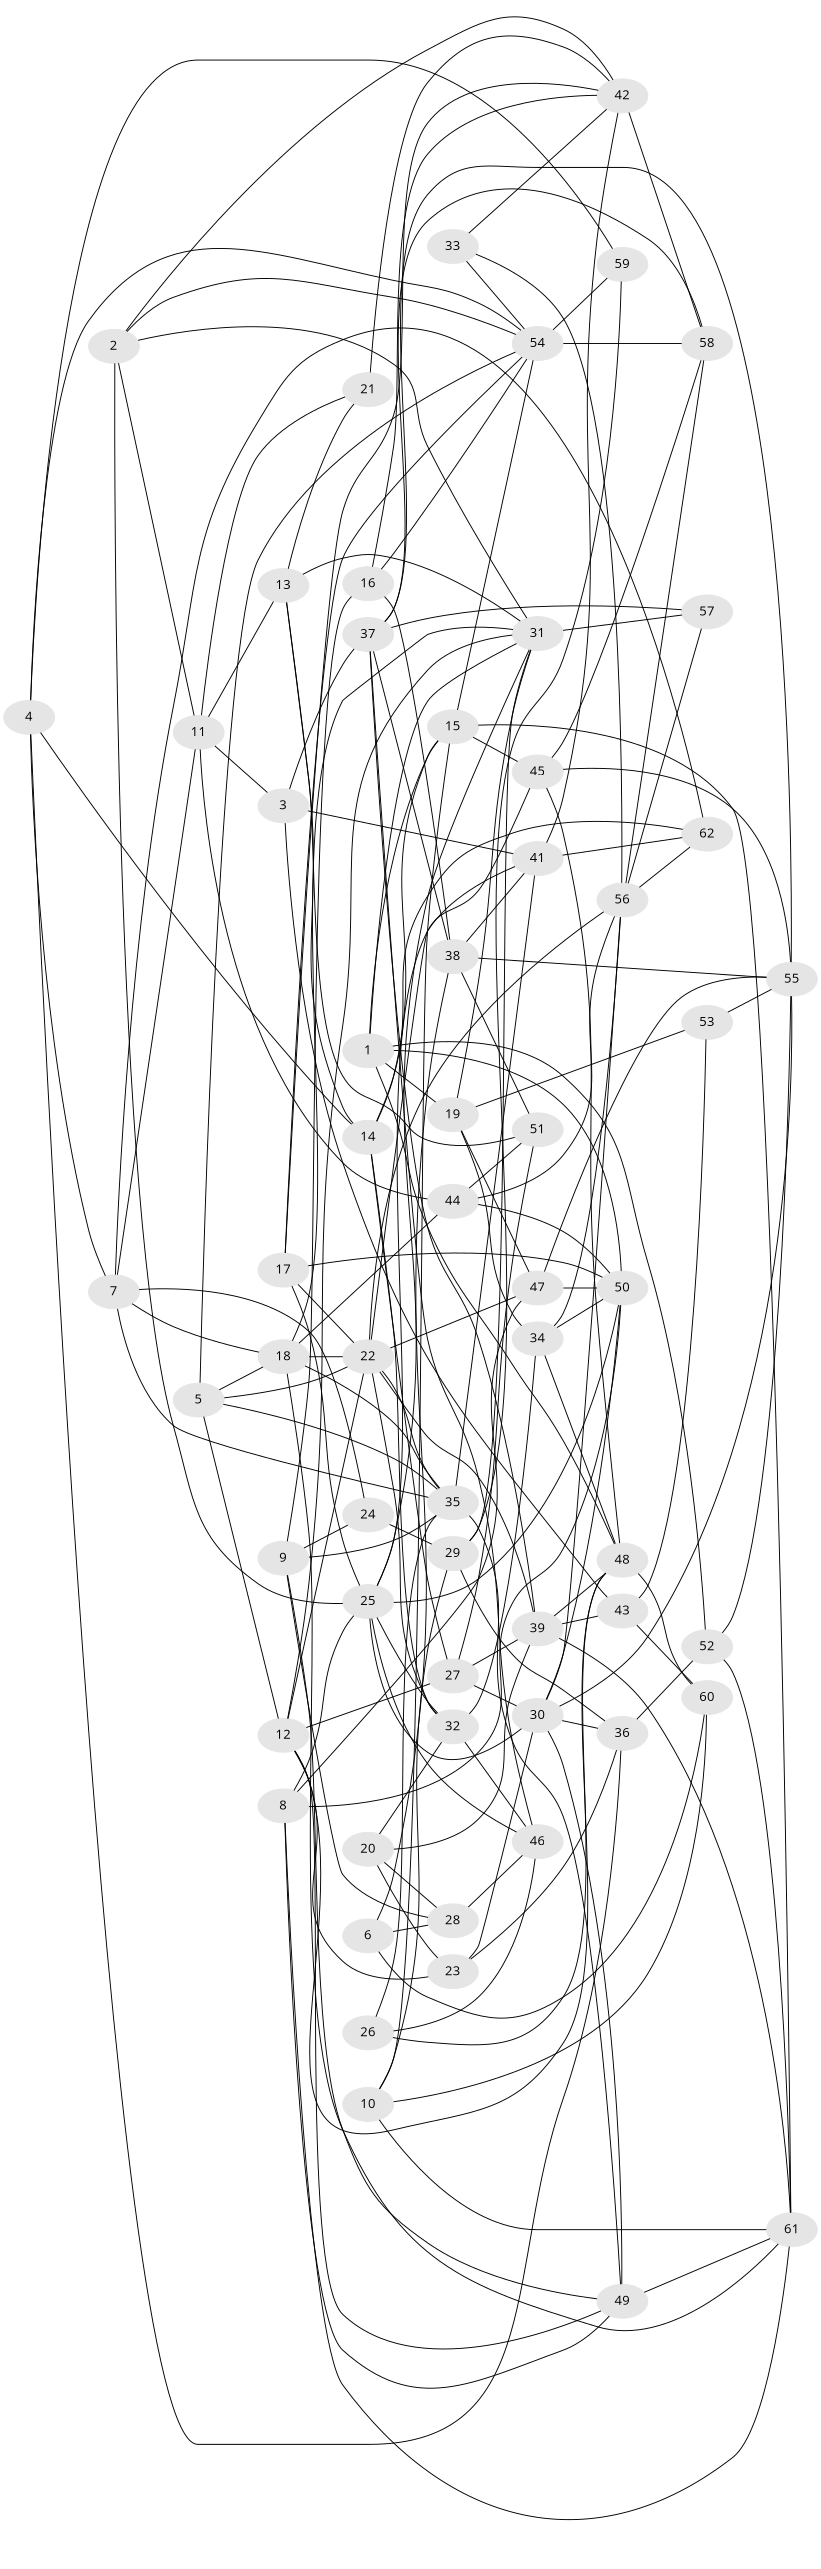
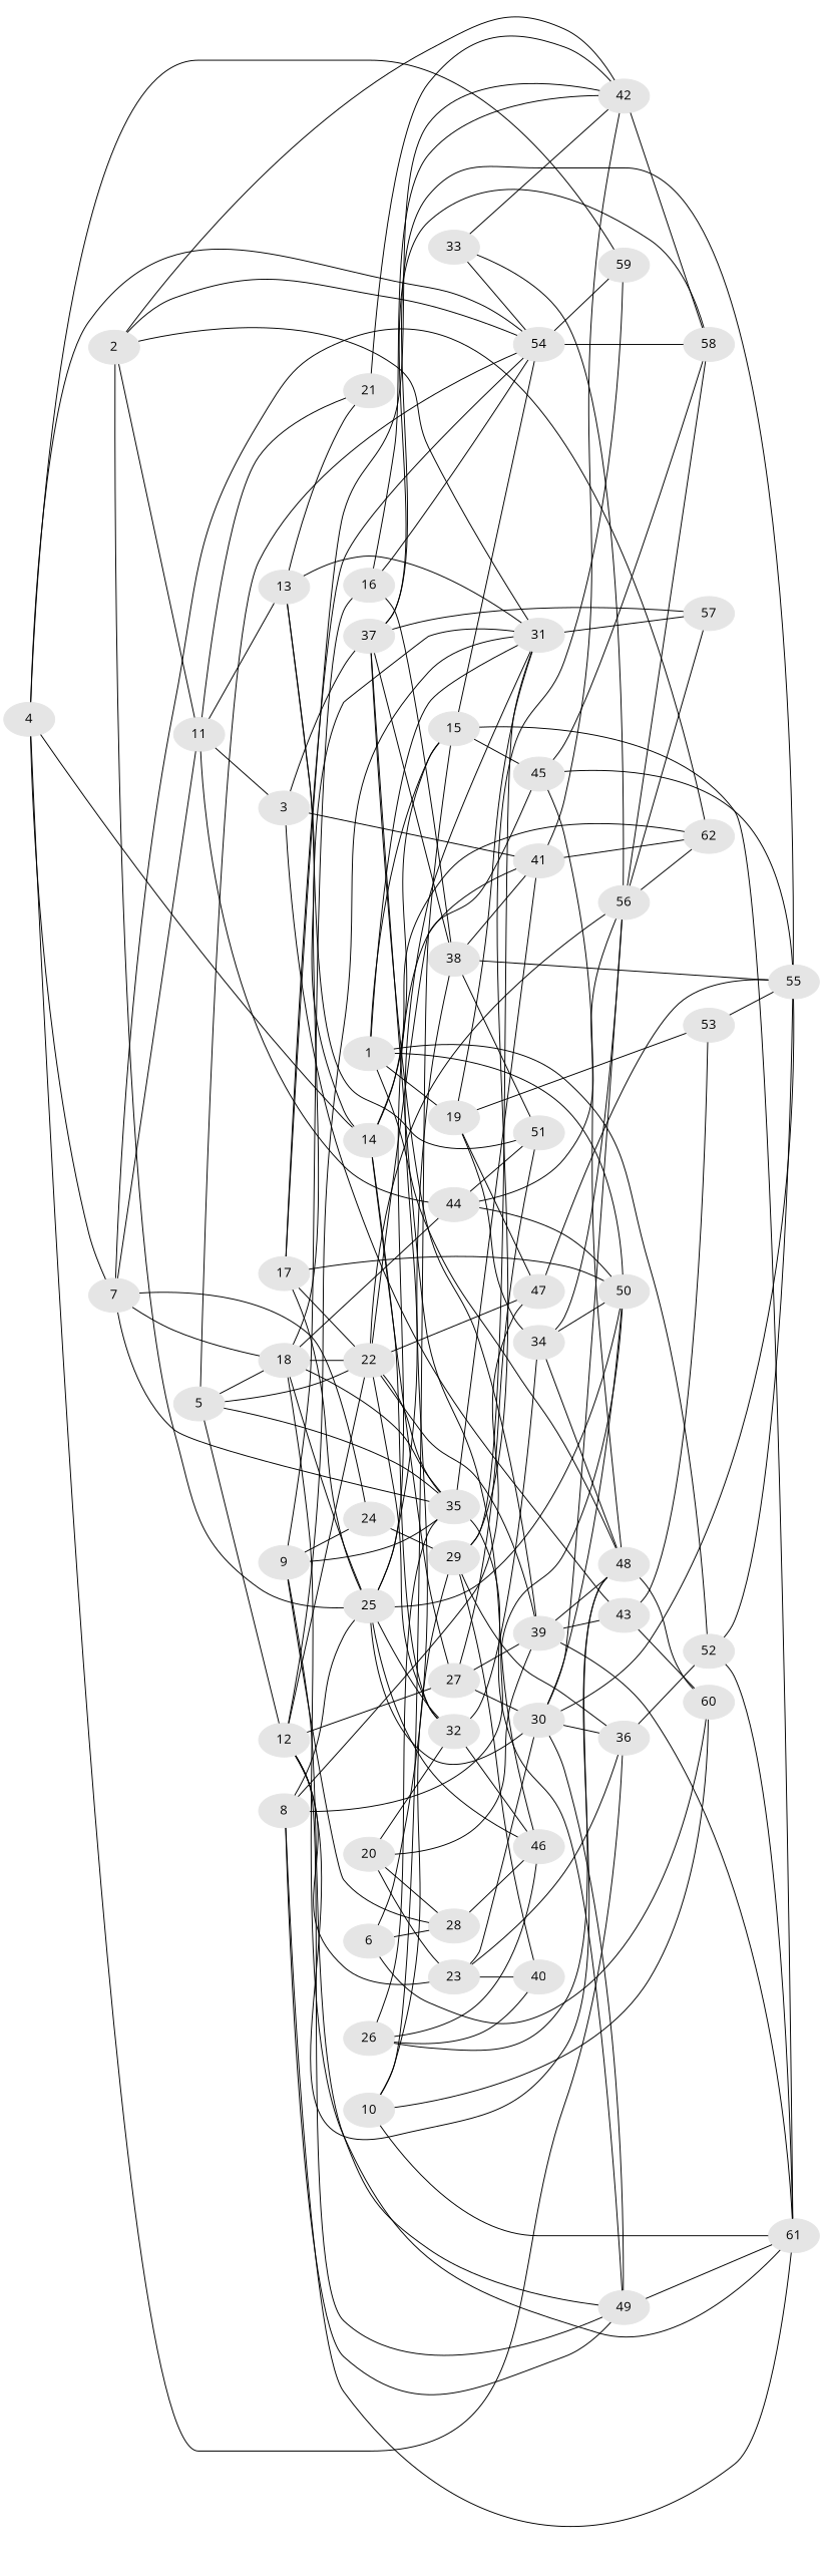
  graph {
    fontname="Open Sans"
    rankdir=LR
    node [color=gray90 fontname="Open Sans" style=filled]
    edge [fontname="Open Sans" weight=1.0]
    1
    15
    19
    31
    50
    52
    48
    54
    61
    45
    47
    34
    53
    57
    55
    2
    11
    25
    42
    3
    13
    21
    44
    32
    30
    46
    58
    59
    37
    41
    43
    38
    39
    62
    60
    4
    7
    14
    36
    18
    35
    24
    27
    5
    12
    22
    49
    23
    56
    6
    28
    51
    29
    8
    9
    16
    10
+   40
    17
    20
    26
    33
    1 -- 15
    1 -- 19
    1 -- 31
    1 -- 50 [weight=2.0]
    1 -- 52
    1 -- 48
    15 -- 54
    15 -- 61
    15 -- 45
    19 -- 31
    19 -- 47
    19 -- 34
    19 -- 53 [weight=2.0]
    31 -- 57
    52 -- 61
    52 -- 55
    48 -- 60
    54 -- 58
    54 -- 59
    45 -- 48
    45 -- 55
    45 -- 58
-   47 -- 50
    47 -- 55
    34 -- 50
    34 -- 48
    34 -- 56
    53 -- 55
    2 -- 31
    2 -- 54
    2 -- 11
    2 -- 25
    2 -- 42
    11 -- 3
    11 -- 13
    11 -- 21
    11 -- 44
    25 -- 31
    25 -- 50
    25 -- 45
    25 -- 32
    25 -- 30
    25 -- 46
    42 -- 58
    3 -- 37
    3 -- 41 [weight=2.0]
    3 -- 43
    13 -- 31 [weight=2.0]
    13 -- 21
    13 -- 14
    13 -- 51
    21 -- 42
    44 -- 50
    44 -- 56
    44 -- 51
    32 -- 34
    32 -- 46
    30 -- 50
    30 -- 55
    30 -- 36
    30 -- 49
    30 -- 56 [weight=2.0]
    37 -- 57
    37 -- 55
    37 -- 46
    37 -- 58
    37 -- 38
    37 -- 39
    41 -- 42
    41 -- 62
    43 -- 53
    43 -- 60
    38 -- 55
    38 -- 41 [weight=2.0]
    38 -- 51
    39 -- 48
    39 -- 61
    39 -- 43
    4 -- 54
    4 -- 59 [weight=2.0]
    4 -- 7
    4 -- 14
    4 -- 36
    7 -- 11
    7 -- 62
    7 -- 18
    7 -- 35
    7 -- 24
    14 -- 15
    14 -- 32
    14 -- 62
    14 -- 27
    36 -- 52
    18 -- 31
    18 -- 61
+   18 -- 25
    18 -- 44
    18 -- 35
    18 -- 22
    35 -- 41 [weight=2.0]
    35 -- 49
    24 -- 29
    27 -- 30
    27 -- 39
    27 -- 51
    5 -- 54
    5 -- 18
    5 -- 35
    5 -- 12
    5 -- 22
    12 -- 31
    12 -- 48
    12 -- 27
    12 -- 22
    12 -- 49 [weight=2.0]
    12 -- 23
    22 -- 47
    22 -- 32
    22 -- 41
    22 -- 39 [weight=2.0]
    22 -- 35
    22 -- 56 [weight=2.0]
    49 -- 61
    23 -- 30
    23 -- 36
+   23 -- 40
    56 -- 57
    56 -- 58
    56 -- 62
    6 -- 38
    6 -- 60
    6 -- 28
    28 -- 46
    29 -- 31
    29 -- 59
    29 -- 36
+   29 -- 40
    8 -- 50
    8 -- 61
    8 -- 47
    8 -- 25
    8 -- 49
    9 -- 35 [weight=2.0]
    9 -- 24
    9 -- 49
    9 -- 28
    9 -- 16
    16 -- 54
    16 -- 42
    16 -- 38
    10 -- 15
    10 -- 61
    10 -- 60
    10 -- 29
    17 -- 50
    17 -- 54
    17 -- 25
    17 -- 42
    17 -- 22
    20 -- 32
    20 -- 39
    20 -- 23
    20 -- 28
    26 -- 48
    26 -- 46
    26 -- 35
+   26 -- 40
    33 -- 54
    33 -- 42
    33 -- 56
  }
